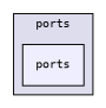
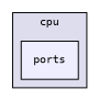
  digraph {
    compound=true
    fontname="DejaVu Sans Mono"
    n1 [fillcolor="#eeeeff" fontname="DejaVu Sans Mono" fontsize=10 label=ports pencolor=black shape=box style=filled]
    subgraph cluster_1 {
      bgcolor="#ddddee"
      fontsize=10
-     label=ports
+     label=cpu
      pencolor=black
      n1
    }
  }
